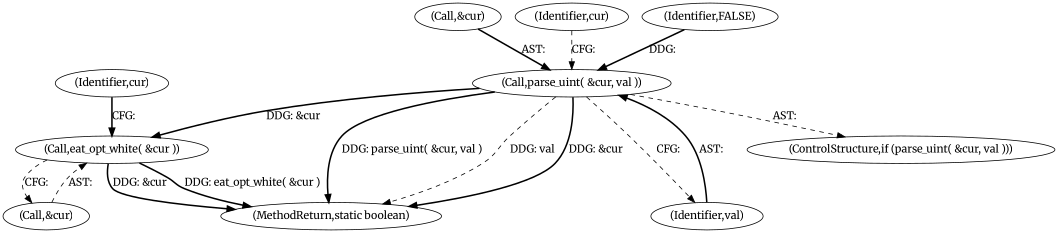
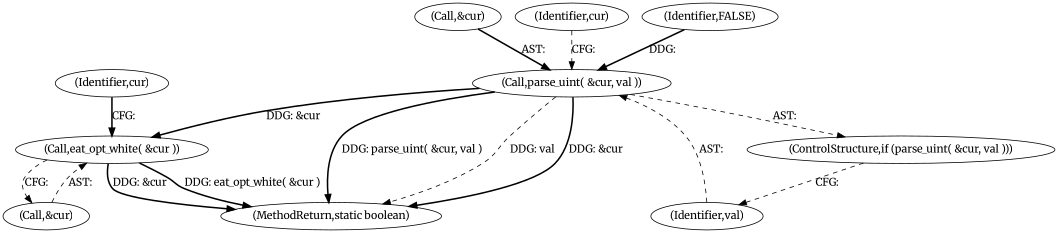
  digraph {
    fontname=Merriweather
    node [fontname=Merriweather]
    edge [fontname=Merriweather style=bold]
    n1 [label="(Call,eat_opt_white( &cur ))"]
    n2 [label="(Call,&cur)"]
    n3 [label="(MethodReturn,static boolean)"]
    n4 [label="(Call,parse_uint( &cur, val ))"]
    n5 [label="(Identifier,val)"]
    n6 [label="(ControlStructure,if (parse_uint( &cur, val )))"]
    n7 [label="(Identifier,cur)"]
    n8 [label="(Call,&cur)"]
    n9 [label="(Identifier,cur)"]
    n10 [label="(Identifier,FALSE)"]
    n1 -> n2 [label="CFG: " style=dashed]
    n1 -> n3 [label="DDG: &cur"]
    n1 -> n3 [label="DDG: eat_opt_white( &cur )"]
    n2 -> n1 [label="AST: " style=dashed]
    n4 -> n1 [label="DDG: &cur"]
    n4 -> n3 [label="DDG: parse_uint( &cur, val )"]
    n4 -> n3 [label="DDG: val" style=dashed]
    n4 -> n3 [label="DDG: &cur"]
-   n4 -> n5 [label="CFG: " style=dashed]
+   n6 -> n5 [label="CFG: " style=dashed]
    n4 -> n6 [label="AST: " style=dashed]
-   n5 -> n4 [label="AST: "]
+   n5 -> n4 [label="AST: " style=dashed]
    n7 -> n1 [label="CFG: "]
    n8 -> n4 [label="AST: "]
    n9 -> n4 [label="CFG: " style=dashed]
    n10 -> n4 [label="DDG: "]
  }
